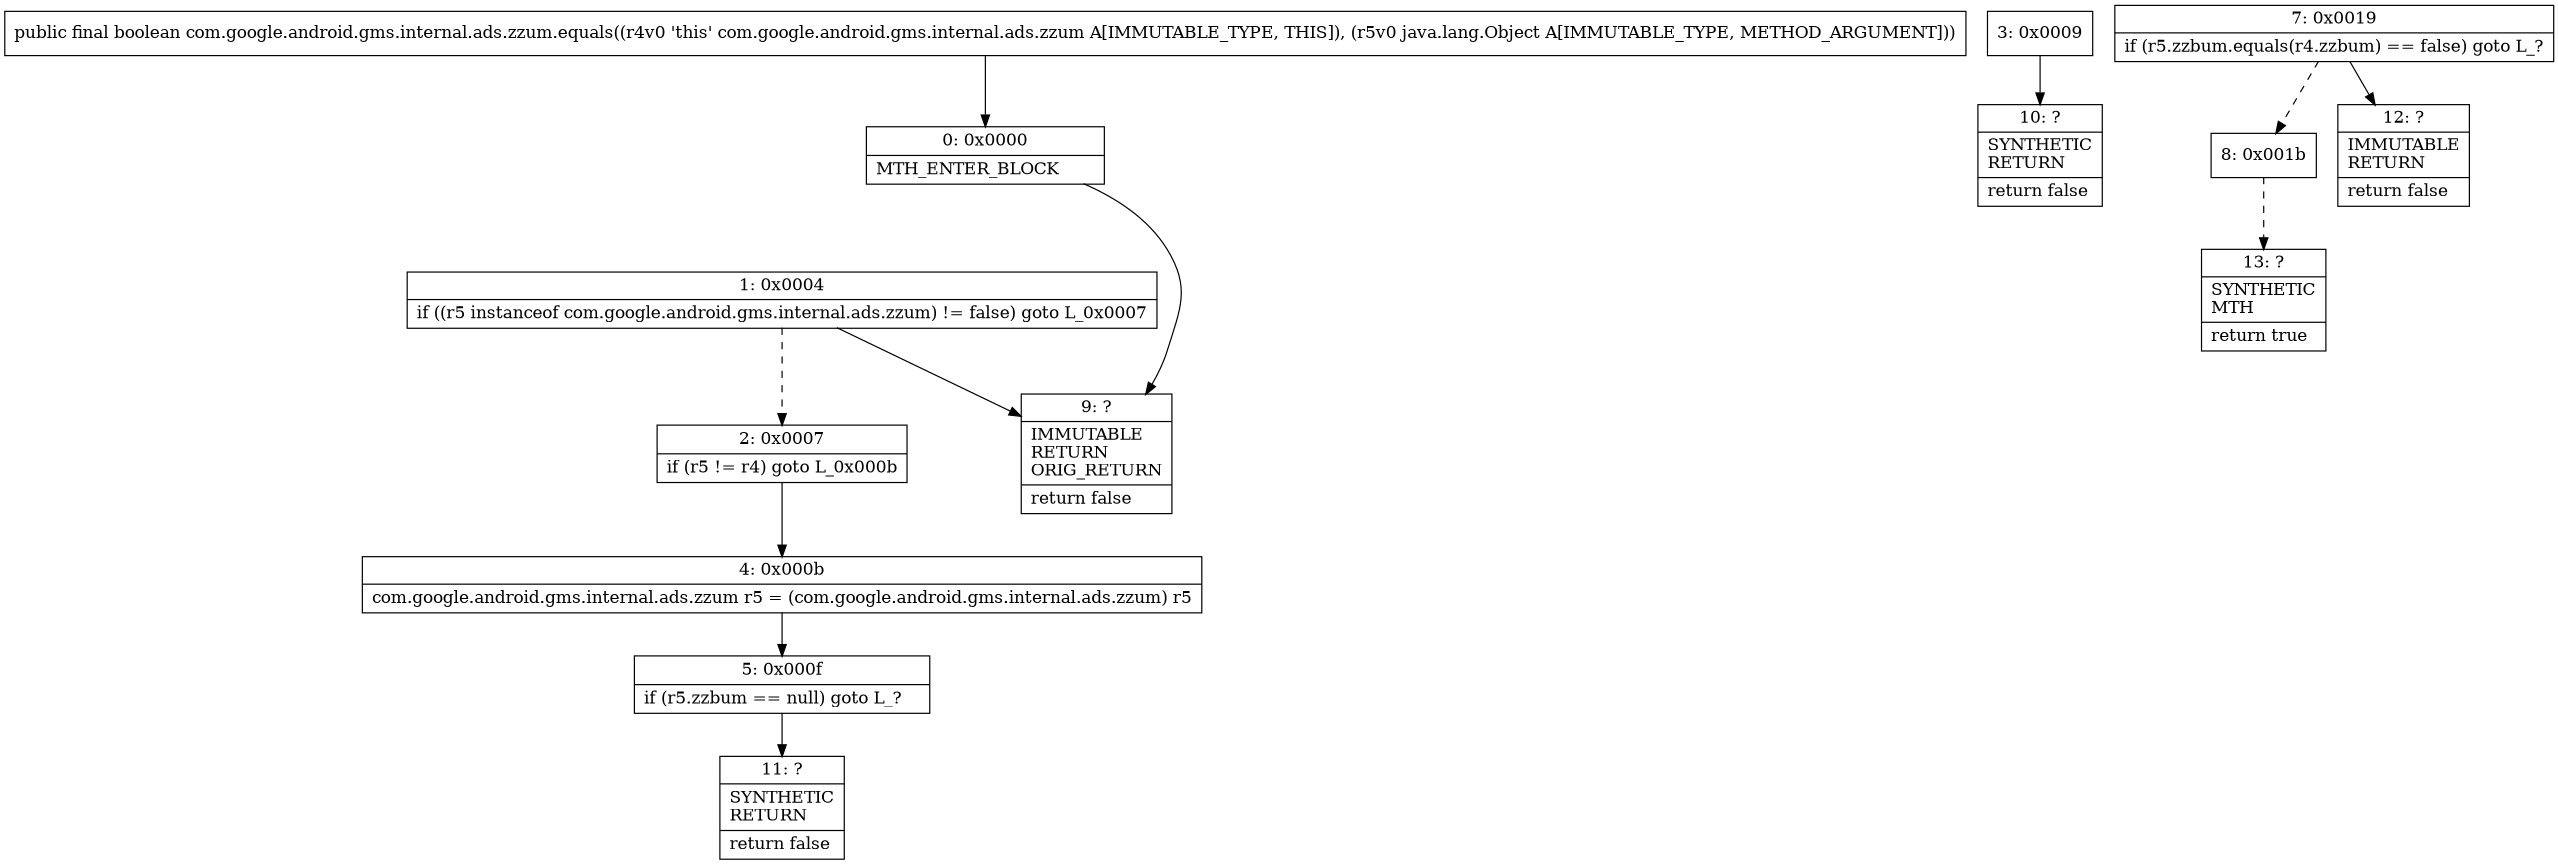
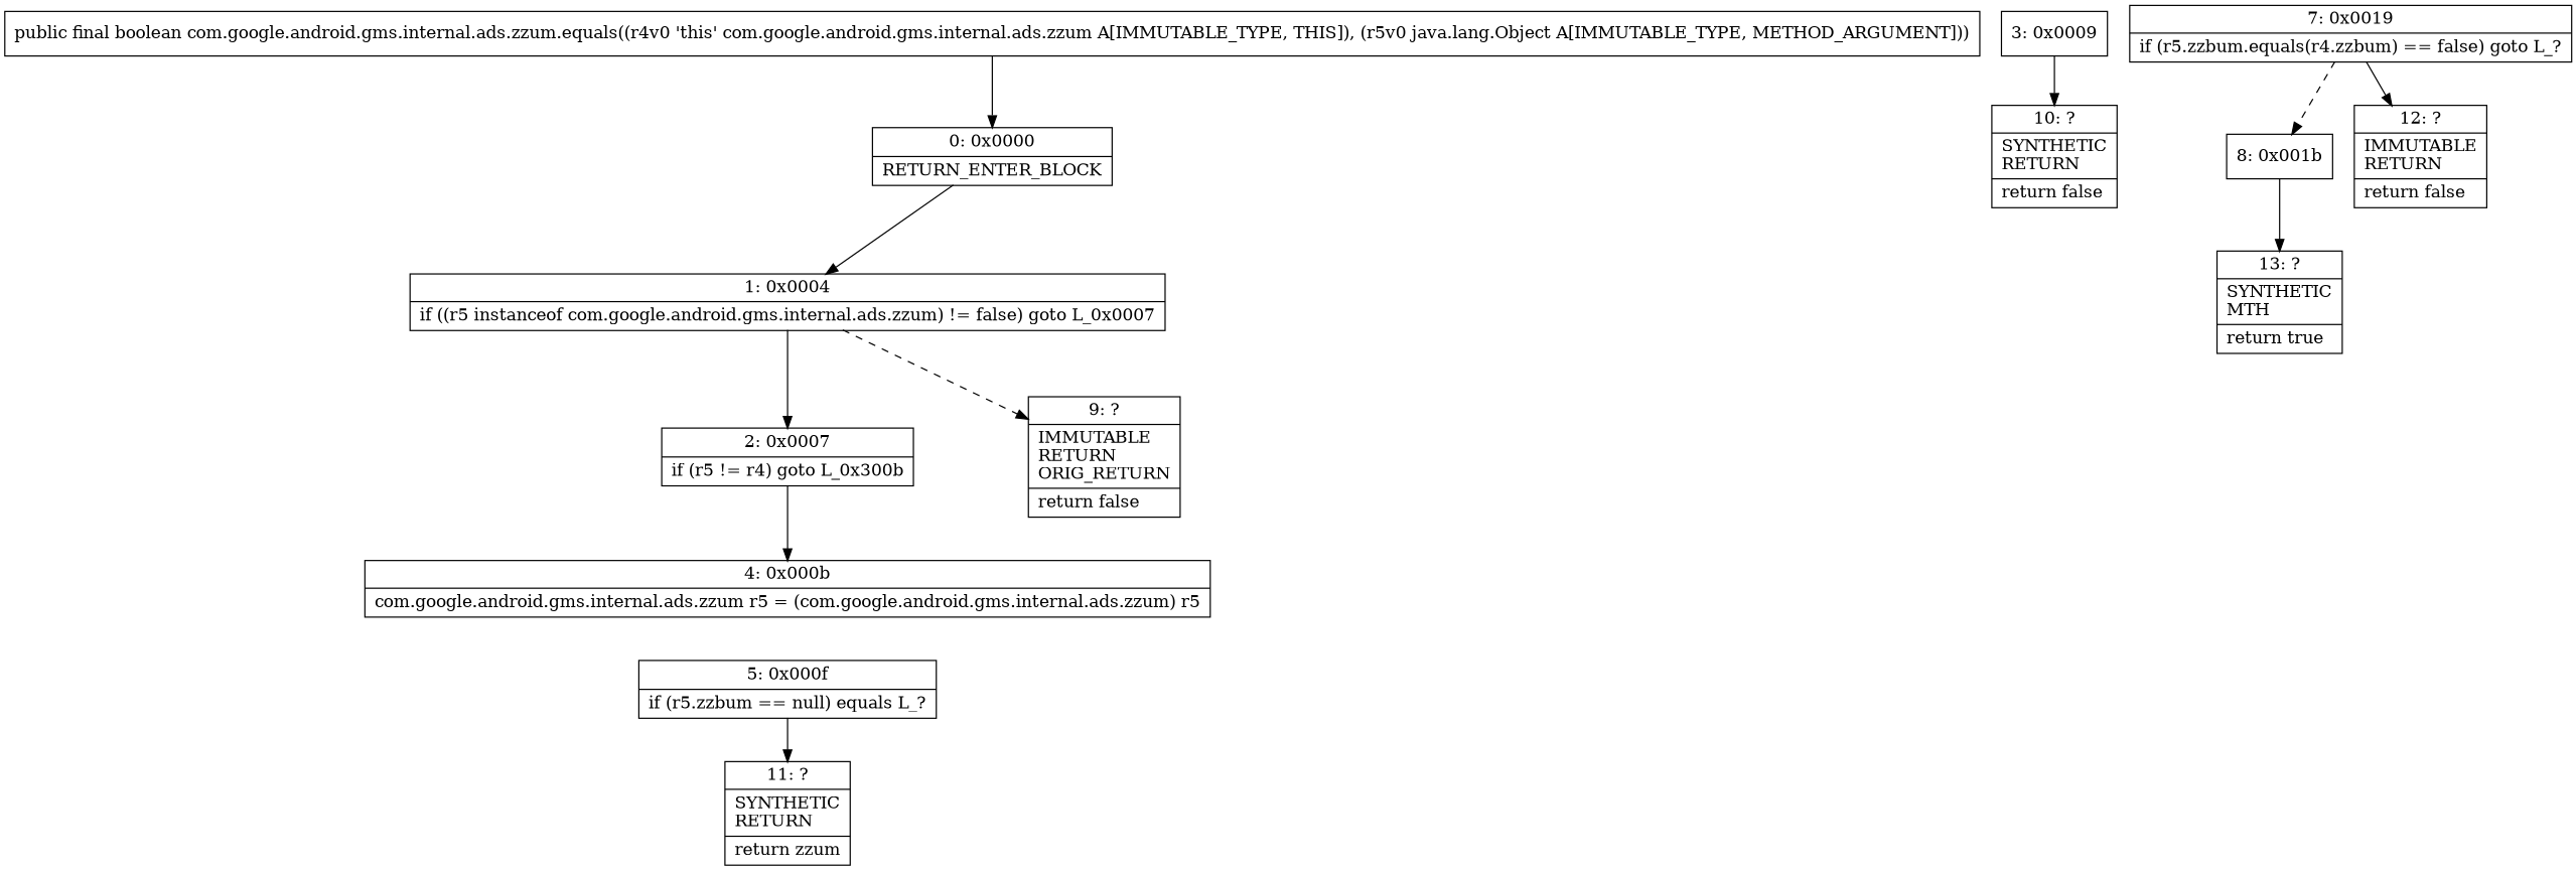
  digraph {
    fontname="DejaVu Serif"
    node [fontname="DejaVu Serif" shape=record]
    edge [fontname="DejaVu Serif"]
-   n1 [label="{0\:\ 0x0000|MTH_ENTER_BLOCK\l}"]
+   n1 [label="{0\:\ 0x0000|RETURN_ENTER_BLOCK\l}"]
    n2 [label="{1\:\ 0x0004|if ((r5 instanceof com.google.android.gms.internal.ads.zzum) != false) goto L_0x0007\l}"]
-   n3 [label="{2\:\ 0x0007|if (r5 != r4) goto L_0x000b\l}"]
+   n3 [label="{2\:\ 0x0007|if (r5 != r4) goto L_0x300b\l}"]
    n4 [label="{9\:\ ?|IMMUTABLE\lRETURN\lORIG_RETURN\l|return false\l}"]
    n5 [label="{4\:\ 0x000b|com.google.android.gms.internal.ads.zzum r5 = (com.google.android.gms.internal.ads.zzum) r5\l}"]
    n6 [label="{3\:\ 0x0009}"]
    n7 [label="{10\:\ ?|SYNTHETIC\lRETURN\l|return false\l}"]
-   n8 [label="{5\:\ 0x000f|if (r5.zzbum == null) goto L_?\l}"]
-   n9 [label="{11\:\ ?|SYNTHETIC\lRETURN\l|return false\l}"]
+   n8 [label="{5\:\ 0x000f|if (r5.zzbum == null) equals L_?\l}"]
+   n9 [label="{11\:\ ?|SYNTHETIC\lRETURN\l|return zzum\l}"]
    n10 [label="{7\:\ 0x0019|if (r5.zzbum.equals(r4.zzbum) == false) goto L_?\l}"]
    n11 [label="{8\:\ 0x001b}"]
    n12 [label="{12\:\ ?|IMMUTABLE\lRETURN\l|return false\l}"]
    n13 [label="{13\:\ ?|SYNTHETIC\lMTH\l|return true\l}"]
    n14 [label="{public final boolean com.google.android.gms.internal.ads.zzum.equals((r4v0 'this' com.google.android.gms.internal.ads.zzum A[IMMUTABLE_TYPE, THIS]), (r5v0 java.lang.Object A[IMMUTABLE_TYPE, METHOD_ARGUMENT])) }"]
-   n1 -> n4
-   n2 -> n3 [style=dashed]
-   n2 -> n4 [style=solid]
+   n1 -> n2
+   n2 -> n3
+   n2 -> n4 [style=dashed]
    n3 -> n5
-   n5 -> n8
    n6 -> n7
    n8 -> n9
    n10 -> n11 [style=dashed]
    n10 -> n12
-   n11 -> n13 [style=dashed]
+   n11 -> n13
    n14 -> n1
  }
